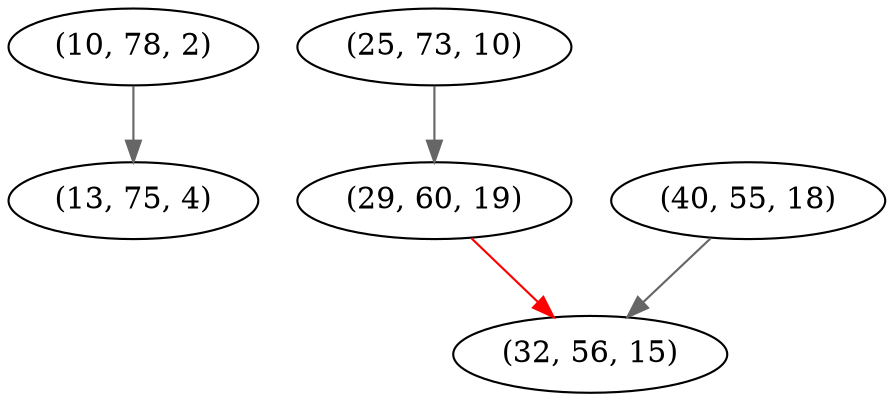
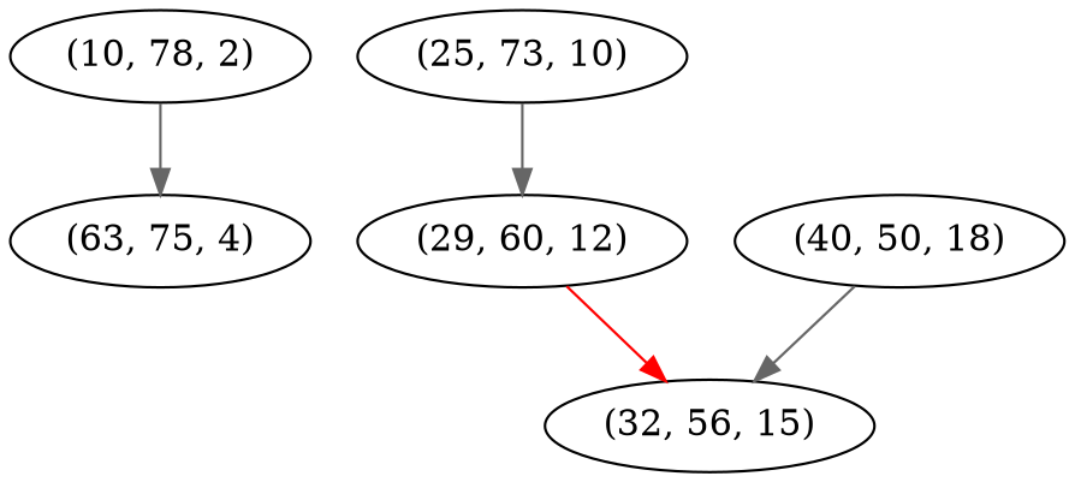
  digraph {
    edge [color=gray40]
    "(10, 78, 2)"
-   "(13, 75, 4)"
+   "(13, 75, 4)" [label="(63, 75, 4)"]
    n3 [label="(25, 73, 10)"]
-   "(29, 60, 12)" [label="(29, 60, 19)"]
+   "(29, 60, 12)"
    "(32, 56, 15)"
-   "(40, 50, 18)" [label="(40, 55, 18)"]
+   "(40, 50, 18)"
    "(10, 78, 2)" -> "(13, 75, 4)"
    n3 -> "(29, 60, 12)"
    "(29, 60, 12)" -> "(32, 56, 15)" [color=red]
    "(40, 50, 18)" -> "(32, 56, 15)"
  }
